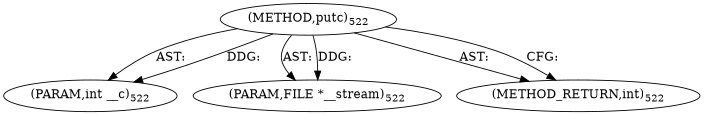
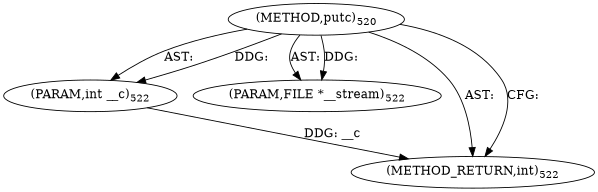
  digraph {
-   n1 [label=<(METHOD,putc)<SUB>522</SUB>>]
+   n1 [label=<(METHOD,putc)<SUB>520</SUB>>]
    n2 [label=<(PARAM,int __c)<SUB>522</SUB>>]
    n3 [label=<(PARAM,FILE *__stream)<SUB>522</SUB>>]
    n4 [label=<(METHOD_RETURN,int)<SUB>522</SUB>>]
    n1 -> n2 [label="AST: "]
    n1 -> n2 [label="DDG: "]
    n1 -> n3 [label="AST: "]
    n1 -> n3 [label="DDG: "]
    n1 -> n4 [label="AST: "]
    n1 -> n4 [label="CFG: "]
+   n2 -> n4 [label="DDG: __c"]
  }
